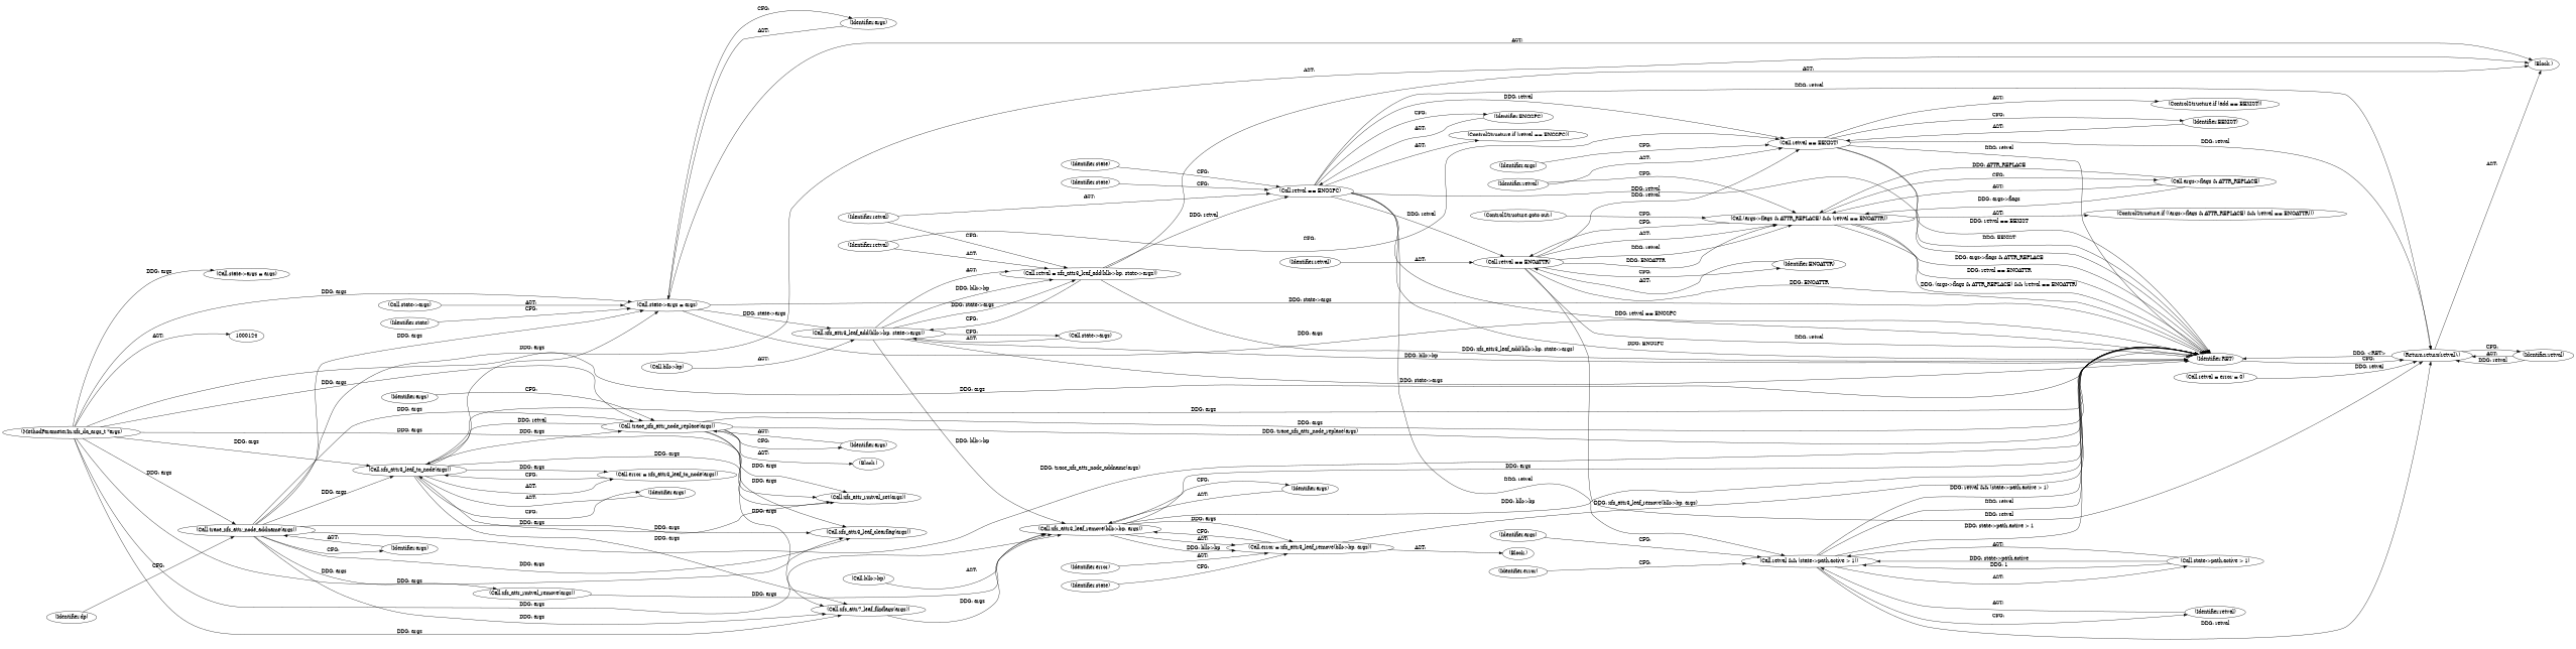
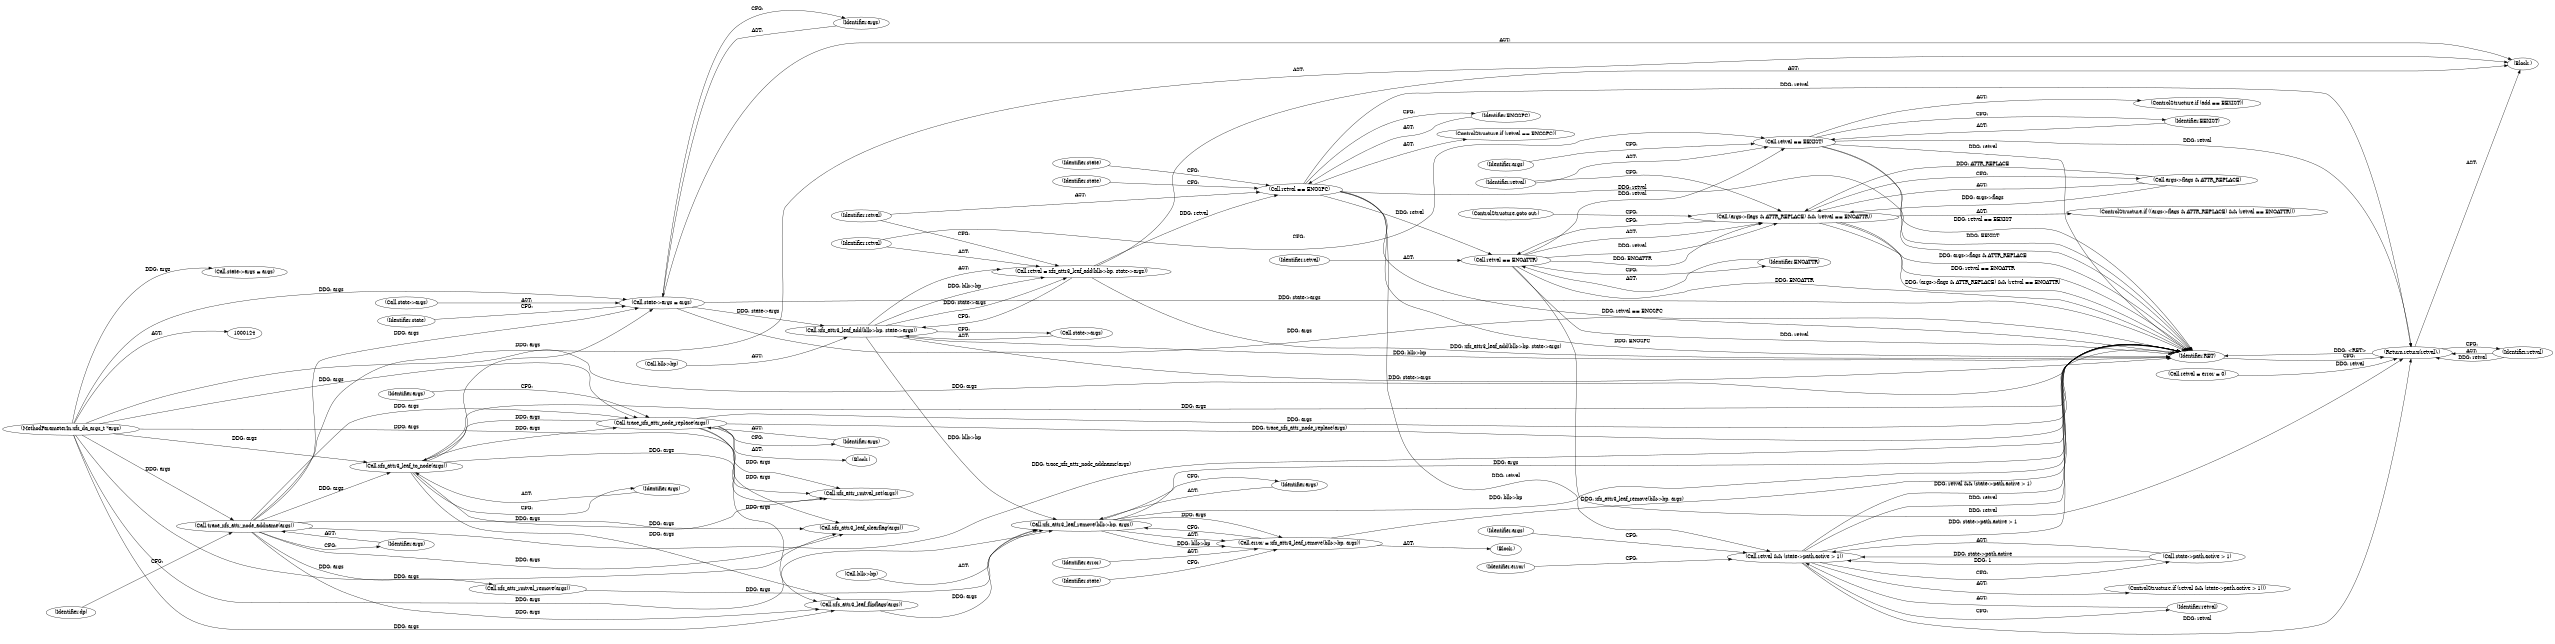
  digraph {
    rankdir=LR
    n1 [label="(Call,xfs_attr3_leaf_add(blk->bp, state->args))"]
    n2 [label="(Call,retval = xfs_attr3_leaf_add(blk->bp, state->args))"]
    n3 [label="(Call,xfs_attr3_leaf_remove(blk->bp, args))"]
    n4 [label="(Call,state->args)"]
    n5 [label="(Identifier,RET)"]
    n6 [label="(Block,)"]
    n7 [label="(Call,retval == ENOSPC)"]
    n8 [label="(Call,error = xfs_attr3_leaf_remove(blk->bp, args))"]
    n9 [label="(Identifier,args)"]
    n10 [label="(Return,return(retval);)"]
    n11 [label="(Call,state->args = args)"]
    n12 [label="(Identifier,args)"]
    n13 [label="(Call,xfs_attr3_leaf_to_node(args))"]
    n14 [label="(Call,trace_xfs_attr_node_replace(args))"]
    n15 [label="(Call,xfs_attr_rmtval_set(args))"]
-   n16 [label="(Call,error = xfs_attr3_leaf_to_node(args))"]
-   n17 [label="(Call,xfs_attr7_leaf_flipflags(args))"]
+   n17 [label="(Call,xfs_attr3_leaf_flipflags(args))"]
    n18 [label="(Identifier,args)"]
    n19 [label="(Call,xfs_attr3_leaf_clearflag(args))"]
    n20 [label="(Identifier,args)"]
    n21 [label="(Block,)"]
    n22 [label="(MethodParameterIn,xfs_da_args_t *args)"]
    n23 [label="(Call,trace_xfs_attr_node_addname(args))"]
    n24 [label="(Call,state->args = args)"]
    1000124
    n26 [label="(Call,xfs_attr_rmtval_remove(args))"]
    n27 [label="(Identifier,args)"]
    n28 [label="(Call,retval == ENOATTR)"]
    n29 [label="(Call,retval == EEXIST)"]
    n30 [label="(Call,retval && (state->path.active > 1))"]
    n31 [label="(Identifier,ENOSPC)"]
    n32 [label="(ControlStructure,if (retval == ENOSPC))"]
    n33 [label="(Call,(args->flags & ATTR_REPLACE) && (retval == ENOATTR))"]
    n34 [label="(Identifier,ENOATTR)"]
    n35 [label="(Identifier,EEXIST)"]
    n36 [label="(ControlStructure,if (add == EEXIST))"]
    n37 [label="(Identifier,retval)"]
    n38 [label="(Identifier,retval)"]
+   n39 [label="(ControlStructure,if (retval && (state->path.active > 1)))"]
    n40 [label="(Call,state->path.active > 1)"]
    n41 [label="(Call,args->flags & ATTR_REPLACE)"]
    n42 [label="(ControlStructure,if ((args->flags & ATTR_REPLACE) && (retval == ENOATTR)))"]
    n43 [label="(Block,)"]
    n44 [label="(Identifier,retval)"]
    n45 [label="(Identifier,error)"]
    n46 [label="(Identifier,retval)"]
    n47 [label="(Call,blk->bp)"]
    n48 [label="(Call,state->args)"]
    n49 [label="(Identifier,state)"]
    n50 [label="(Identifier,args)"]
    n51 [label="(Identifier,args)"]
    n52 [label="(Identifier,state)"]
    n53 [label="(Identifier,args)"]
    n54 [label="(Identifier,state)"]
    n55 [label="(Identifier,retval)"]
    n56 [label="(Call,retval = error = 0)"]
    n57 [label="(Identifier,dp)"]
    n58 [label="(Identifier,retval)"]
    n59 [label="(ControlStructure,goto out;)"]
    n60 [label="(Identifier,error)"]
    n61 [label="(Call,blk->bp)"]
    n62 [label="(Identifier,state)"]
    n1 -> n2 [label="AST: "]
    n1 -> n2 [label="DDG: blk->bp"]
    n1 -> n2 [label="DDG: state->args"]
    n1 -> n3 [label="DDG: blk->bp"]
    n1 -> n4 [label="CFG: "]
    n1 -> n5 [label="DDG: blk->bp"]
    n1 -> n5 [label="DDG: state->args"]
    n2 -> n1 [label="CFG: "]
    n2 -> n5 [label="DDG: xfs_attr3_leaf_add(blk->bp, state->args)"]
    n2 -> n6 [label="AST: "]
    n2 -> n7 [label="DDG: retval"]
    n3 -> n5 [label="DDG: args"]
    n3 -> n5 [label="DDG: blk->bp"]
    n3 -> n8 [label="AST: "]
    n3 -> n8 [label="DDG: blk->bp"]
    n3 -> n8 [label="DDG: args"]
    n3 -> n9 [label="CFG: "]
    n4 -> n1 [label="AST: "]
    n5 -> n10 [label="CFG: "]
    n7 -> n5 [label="DDG: retval"]
    n7 -> n5 [label="DDG: retval == ENOSPC"]
    n7 -> n5 [label="DDG: ENOSPC"]
    n7 -> n10 [label="DDG: retval"]
    n7 -> n28 [label="DDG: retval"]
-   n7 -> n29 [label="DDG: retval"]
    n7 -> n30 [label="DDG: retval"]
    n7 -> n31 [label="CFG: "]
    n7 -> n32 [label="AST: "]
    n8 -> n3 [label="CFG: "]
    n8 -> n5 [label="DDG: xfs_attr3_leaf_remove(blk->bp, args)"]
    n8 -> n43 [label="AST: "]
    n9 -> n3 [label="AST: "]
    n10 -> n5 [label="DDG: <RET>"]
    n10 -> n6 [label="AST: "]
    n10 -> n37 [label="CFG: "]
    n11 -> n1 [label="DDG: state->args"]
    n11 -> n5 [label="DDG: state->args"]
    n11 -> n5 [label="DDG: args"]
    n11 -> n6 [label="AST: "]
    n11 -> n12 [label="CFG: "]
    n12 -> n11 [label="AST: "]
    n13 -> n5 [label="DDG: args"]
    n13 -> n11 [label="DDG: args"]
    n13 -> n14 [label="DDG: args"]
    n13 -> n15 [label="DDG: args"]
-   n13 -> n16 [label="AST: "]
-   n13 -> n16 [label="DDG: args"]
    n13 -> n17 [label="DDG: args"]
    n13 -> n18 [label="CFG: "]
    n13 -> n19 [label="DDG: args"]
    n14 -> n5 [label="DDG: args"]
    n14 -> n5 [label="DDG: trace_xfs_attr_node_replace(args)"]
-   n14 -> n13 [label="DDG: retval"]
+   n14 -> n13 [label="DDG: args"]
    n14 -> n15 [label="DDG: args"]
    n14 -> n17 [label="DDG: args"]
    n14 -> n19 [label="DDG: args"]
    n14 -> n20 [label="CFG: "]
    n14 -> n21 [label="AST: "]
-   n16 -> n13 [label="CFG: "]
    n17 -> n3 [label="DDG: args"]
    n18 -> n13 [label="AST: "]
    n20 -> n14 [label="AST: "]
    n22 -> n3 [label="DDG: args"]
    n22 -> n5 [label="DDG: args"]
    n22 -> n11 [label="DDG: args"]
    n22 -> n13 [label="DDG: args"]
    n22 -> n14 [label="DDG: args"]
    n22 -> n15 [label="DDG: args"]
    n22 -> n17 [label="DDG: args"]
    n22 -> n19 [label="DDG: args"]
    n22 -> n23 [label="DDG: args"]
    n22 -> n24 [label="DDG: args"]
    n22 -> 1000124 [label="AST: "]
    n23 -> n5 [label="DDG: trace_xfs_attr_node_addname(args)"]
    n23 -> n6 [label="AST: "]
    n23 -> n11 [label="DDG: args"]
    n23 -> n13 [label="DDG: args"]
    n23 -> n14 [label="DDG: args"]
    n23 -> n15 [label="DDG: args"]
    n23 -> n17 [label="DDG: args"]
    n23 -> n19 [label="DDG: args"]
    n23 -> n26 [label="DDG: args"]
    n23 -> n27 [label="CFG: "]
    n26 -> n3 [label="DDG: args"]
    n27 -> n23 [label="AST: "]
    n28 -> n5 [label="DDG: retval"]
    n28 -> n5 [label="DDG: ENOATTR"]
    n28 -> n10 [label="DDG: retval"]
    n28 -> n29 [label="DDG: retval"]
    n28 -> n33 [label="AST: "]
    n28 -> n33 [label="DDG: retval"]
    n28 -> n33 [label="DDG: ENOATTR"]
    n28 -> n34 [label="CFG: "]
    n29 -> n5 [label="DDG: retval == EEXIST"]
    n29 -> n5 [label="DDG: EEXIST"]
    n29 -> n5 [label="DDG: retval"]
    n29 -> n10 [label="DDG: retval"]
    n29 -> n35 [label="CFG: "]
    n29 -> n36 [label="AST: "]
    n30 -> n5 [label="DDG: retval && (state->path.active > 1)"]
    n30 -> n5 [label="DDG: retval"]
    n30 -> n5 [label="DDG: state->path.active > 1"]
    n30 -> n10 [label="DDG: retval"]
    n30 -> n38 [label="CFG: "]
-   n30 -> n40 [label="AST: "]
+   n30 -> n39 [label="AST: "]
+   n30 -> n40 [label="CFG: "]
    n31 -> n7 [label="AST: "]
    n33 -> n5 [label="DDG: retval == ENOATTR"]
    n33 -> n5 [label="DDG: (args->flags & ATTR_REPLACE) && (retval == ENOATTR)"]
    n33 -> n5 [label="DDG: args->flags & ATTR_REPLACE"]
    n33 -> n28 [label="CFG: "]
    n33 -> n41 [label="CFG: "]
    n33 -> n42 [label="AST: "]
    n34 -> n28 [label="AST: "]
    n35 -> n29 [label="AST: "]
    n37 -> n10 [label="AST: "]
    n37 -> n10 [label="DDG: retval"]
    n38 -> n30 [label="AST: "]
    n40 -> n30 [label="AST: "]
    n40 -> n30 [label="DDG: state->path.active"]
    n40 -> n30 [label="DDG: 1"]
    n41 -> n33 [label="AST: "]
    n41 -> n33 [label="DDG: args->flags"]
    n41 -> n33 [label="DDG: ATTR_REPLACE"]
    n44 -> n29 [label="AST: "]
    n44 -> n33 [label="CFG: "]
    n45 -> n30 [label="CFG: "]
    n46 -> n28 [label="AST: "]
    n47 -> n3 [label="AST: "]
    n48 -> n11 [label="AST: "]
    n49 -> n11 [label="CFG: "]
    n50 -> n29 [label="CFG: "]
    n51 -> n30 [label="CFG: "]
    n52 -> n8 [label="CFG: "]
    n53 -> n14 [label="CFG: "]
    n54 -> n7 [label="CFG: "]
    n55 -> n2 [label="CFG: "]
    n55 -> n7 [label="AST: "]
    n56 -> n10 [label="DDG: retval"]
    n57 -> n23 [label="CFG: "]
    n58 -> n2 [label="AST: "]
    n58 -> n29 [label="CFG: "]
    n59 -> n33 [label="CFG: "]
    n60 -> n8 [label="AST: "]
    n61 -> n1 [label="AST: "]
    n62 -> n7 [label="CFG: "]
  }
